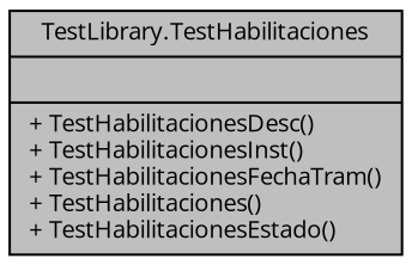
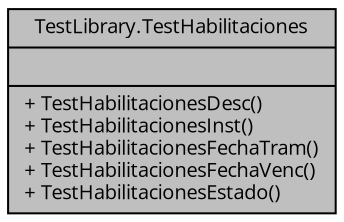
  digraph {
    fontname="Open Sans"
-   n1 [color=black fillcolor=grey75 fontcolor=black fontname="Open Sans" fontsize=10 height=0.2 label="{TestLibrary.TestHabilitaciones\n||+ TestHabilitacionesDesc()\l+ TestHabilitacionesInst()\l+ TestHabilitacionesFechaTram()\l+ TestHabilitaciones()\l+ TestHabilitacionesEstado()\l}" shape=record style=filled width=0.4]
+   n1 [color=black fillcolor=grey75 fontcolor=black fontname="Open Sans" fontsize=10 height=0.2 label="{TestLibrary.TestHabilitaciones\n||+ TestHabilitacionesDesc()\l+ TestHabilitacionesInst()\l+ TestHabilitacionesFechaTram()\l+ TestHabilitacionesFechaVenc()\l+ TestHabilitacionesEstado()\l}" shape=record style=filled width=0.4]
  }
